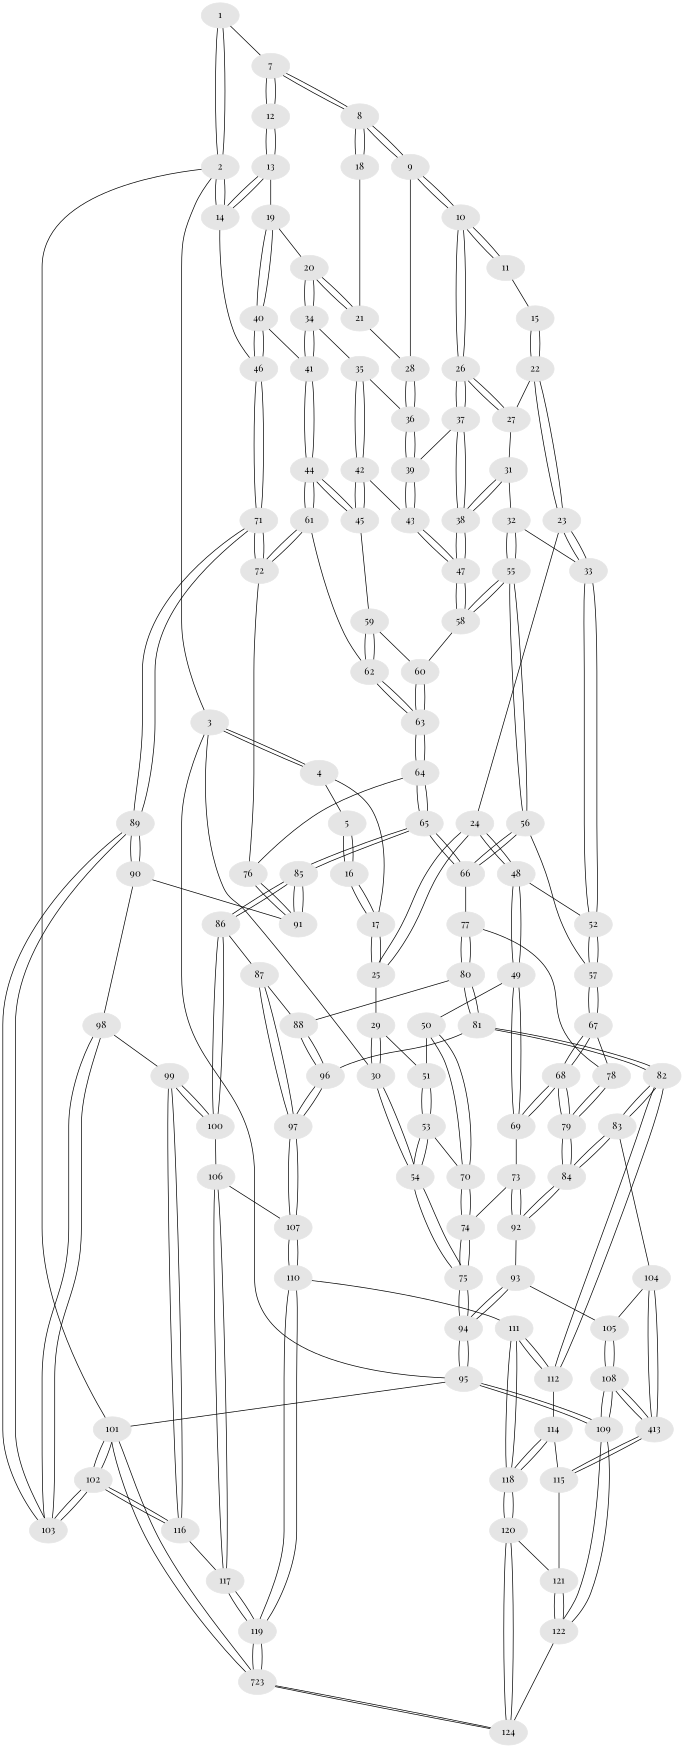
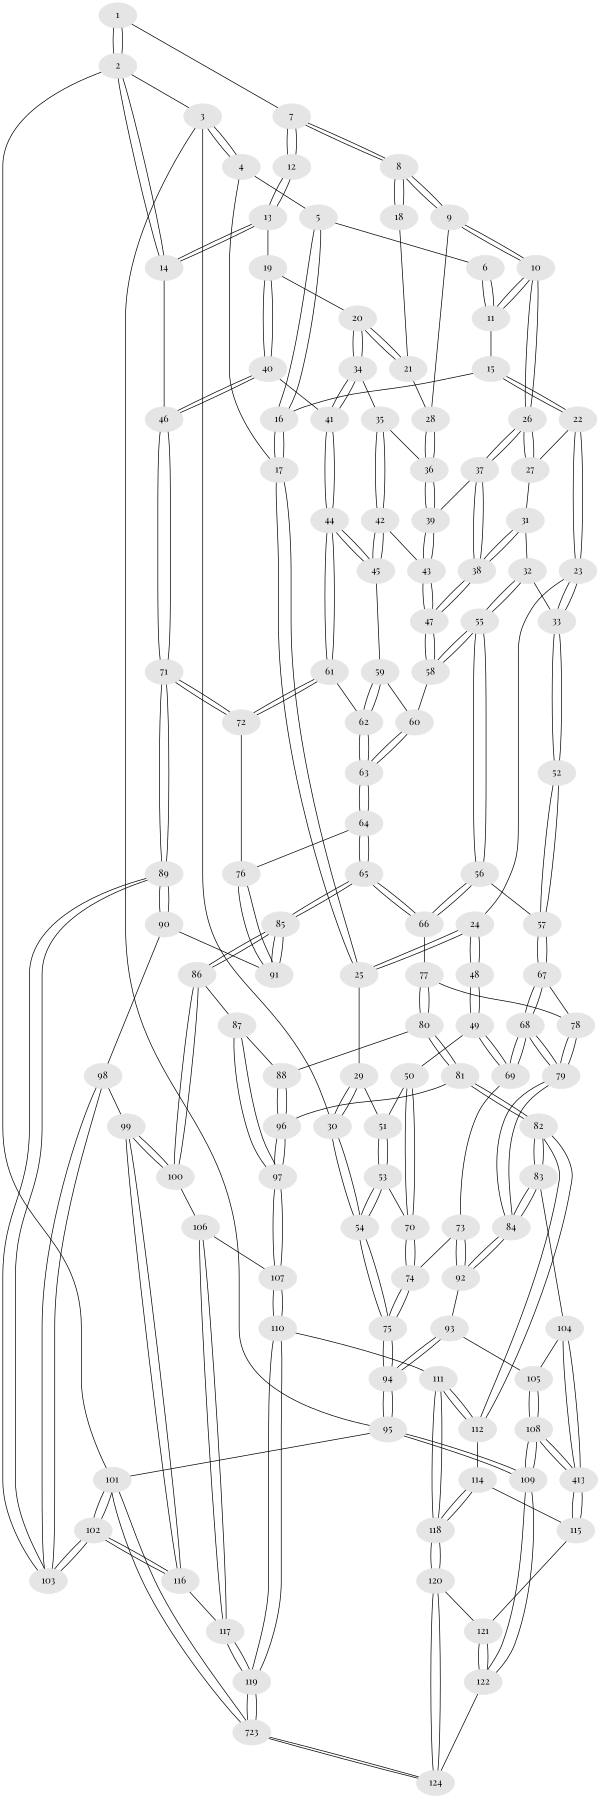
  graph {
    fontname="Playfair Display"
    node [color=gray90 fontname="Playfair Display" style=filled]
    edge [fontname="Playfair Display"]
    1
    2
    7
    3
    14
    101
    8
    12
    4
    30
    95
    46
    102
    n14 [label=723]
    5
    17
    54
    109
+   6
    16
    25
    11
    15
    9
    18
    13
    10
    28
    21
    26
    36
    27
    37
    22
    19
    20
    40
    71
    23
    29
    34
    41
    35
    24
    33
    31
    48
    52
    49
    51
    38
    39
    32
    53
    75
    55
    47
    58
    56
    57
    42
    44
    43
    45
    61
    59
    62
    72
    60
    89
    50
    69
    70
    73
    74
    67
    94
    66
    77
    68
    78
    63
    64
    76
    65
    85
    91
    86
    80
    79
    84
    92
    90
    103
    93
    81
    88
    82
    96
    83
    112
    97
    104
    114
    105
    n106 [label=413]
    87
    100
    106
    107
    98
    99
    108
    122
    110
    116
    117
    124
    115
    119
    111
    118
    120
    121
    1 -- 2
    1 -- 2
    1 -- 7
    2 -- 3
    2 -- 14
    2 -- 14
    2 -- 101
    7 -- 8
    7 -- 8
    7 -- 12
    7 -- 12
    3 -- 4
    3 -- 4
    3 -- 30
    3 -- 95
    14 -- 46
    101 -- 102
    101 -- 102
    101 -- n14
    101 -- n14
    8 -- 9
    8 -- 9
    8 -- 18
    8 -- 18
    12 -- 13
    12 -- 13
    4 -- 5
    4 -- 17
    30 -- 54
    30 -- 54
    95 -- 101
    95 -- 109
    95 -- 109
    46 -- 71
    46 -- 71
    102 -- 103
    102 -- 103
    102 -- 116
    102 -- 116
    n14 -- 124
    n14 -- 124
+   5 -- 6
    5 -- 16
    5 -- 16
    17 -- 25
    17 -- 25
    54 -- 75
    54 -- 75
    109 -- 122
    109 -- 122
+   6 -- 11
+   6 -- 11
    16 -- 17
    16 -- 17
    25 -- 29
    11 -- 15
+   15 -- 16
    15 -- 22
    15 -- 22
    9 -- 10
    9 -- 10
    9 -- 28
    18 -- 21
    13 -- 14
    13 -- 14
    13 -- 19
    10 -- 11
    10 -- 11
    10 -- 26
    10 -- 26
    28 -- 36
    28 -- 36
    21 -- 28
    26 -- 27
    26 -- 27
    26 -- 37
    26 -- 37
    36 -- 39
    36 -- 39
    27 -- 31
    37 -- 38
    37 -- 38
    37 -- 39
    22 -- 27
    22 -- 23
    22 -- 23
    19 -- 20
    19 -- 40
    19 -- 40
    20 -- 21
    20 -- 21
    20 -- 34
    20 -- 34
    40 -- 46
    40 -- 46
    40 -- 41
    71 -- 72
    71 -- 72
    71 -- 89
    71 -- 89
    23 -- 24
    23 -- 33
    23 -- 33
    29 -- 30
    29 -- 30
    29 -- 51
    34 -- 41
    34 -- 41
    34 -- 35
    41 -- 44
    41 -- 44
    35 -- 36
    35 -- 42
    35 -- 42
    24 -- 25
    24 -- 25
    24 -- 48
    24 -- 48
    33 -- 52
    33 -- 52
    31 -- 38
    31 -- 38
    31 -- 32
-   48 -- 52
    48 -- 49
    48 -- 49
    52 -- 57
    52 -- 57
    49 -- 50
    49 -- 69
    49 -- 69
    51 -- 53
    51 -- 53
    38 -- 47
    38 -- 47
    39 -- 43
    39 -- 43
    32 -- 33
    32 -- 55
    32 -- 55
    53 -- 54
    53 -- 54
    53 -- 70
    75 -- 94
    75 -- 94
    55 -- 58
    55 -- 58
    55 -- 56
    55 -- 56
    47 -- 58
    47 -- 58
    58 -- 60
    56 -- 57
    56 -- 66
    56 -- 66
    57 -- 67
    57 -- 67
    42 -- 43
    42 -- 45
    42 -- 45
    44 -- 45
    44 -- 45
    44 -- 61
    44 -- 61
    43 -- 47
    43 -- 47
    45 -- 59
    61 -- 62
    61 -- 72
    61 -- 72
    59 -- 62
    59 -- 62
    59 -- 60
    62 -- 63
    62 -- 63
    72 -- 76
    60 -- 63
    60 -- 63
    89 -- 90
    89 -- 90
    89 -- 103
    89 -- 103
    50 -- 51
    50 -- 70
    50 -- 70
    69 -- 73
    70 -- 74
    70 -- 74
    73 -- 74
    73 -- 92
    73 -- 92
    74 -- 75
    74 -- 75
    67 -- 68
    67 -- 68
    67 -- 78
    94 -- 95
    94 -- 95
    66 -- 77
    77 -- 78
    77 -- 80
    77 -- 80
    68 -- 69
    68 -- 69
    68 -- 79
    68 -- 79
    78 -- 79
    78 -- 79
    63 -- 64
    63 -- 64
    64 -- 76
    64 -- 65
    64 -- 65
    76 -- 91
    76 -- 91
    65 -- 66
    65 -- 66
    65 -- 85
    65 -- 85
    85 -- 91
    85 -- 91
    85 -- 86
    85 -- 86
    86 -- 87
    86 -- 100
    86 -- 100
    80 -- 81
    80 -- 81
    80 -- 88
    79 -- 84
    79 -- 84
    84 -- 92
    84 -- 92
    92 -- 93
    90 -- 91
    90 -- 98
    93 -- 94
    93 -- 94
    93 -- 105
    81 -- 82
    81 -- 82
    81 -- 96
    88 -- 96
    88 -- 96
    82 -- 83
    82 -- 83
    82 -- 112
    82 -- 112
    96 -- 97
    96 -- 97
    83 -- 84
    83 -- 84
    83 -- 104
    112 -- 114
    97 -- 107
    97 -- 107
    104 -- 105
    104 -- n106
    104 -- n106
    114 -- 115
    114 -- 118
    114 -- 118
    105 -- 108
    105 -- 108
    n106 -- 115
    n106 -- 115
    87 -- 88
    87 -- 97
    87 -- 97
    100 -- 106
    106 -- 107
    106 -- 117
    106 -- 117
    107 -- 110
    107 -- 110
    98 -- 103
    98 -- 103
    98 -- 99
    99 -- 100
    99 -- 100
    99 -- 116
    99 -- 116
    108 -- 109
    108 -- 109
    108 -- n106
    108 -- n106
    122 -- 124
    110 -- 119
    110 -- 119
    110 -- 111
    116 -- 117
    117 -- 119
    117 -- 119
    115 -- 121
    119 -- n14
    119 -- n14
    111 -- 112
    111 -- 112
    111 -- 118
    111 -- 118
    118 -- 120
    118 -- 120
    120 -- 124
    120 -- 124
    120 -- 121
    121 -- 122
    121 -- 122
  }
